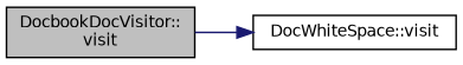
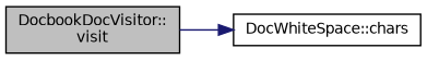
  digraph {
    rankdir=LR
    node [color=black fontname=Helvetica fontsize=10 shape=record style=filled]
    n1 [fillcolor=grey75 fontcolor=black height=0.2 label="DocbookDocVisitor::\lvisit" width=0.4]
-   n2 [fillcolor=white height=0.2 label="DocWhiteSpace::visit" width=0.4]
+   n2 [fillcolor=white height=0.2 label="DocWhiteSpace::chars" width=0.4]
    n1 -> n2 [color=midnightblue fontname=Helvetica fontsize=10 labelfontname=Helvetica labelfontsize=10 style=solid]
  }
